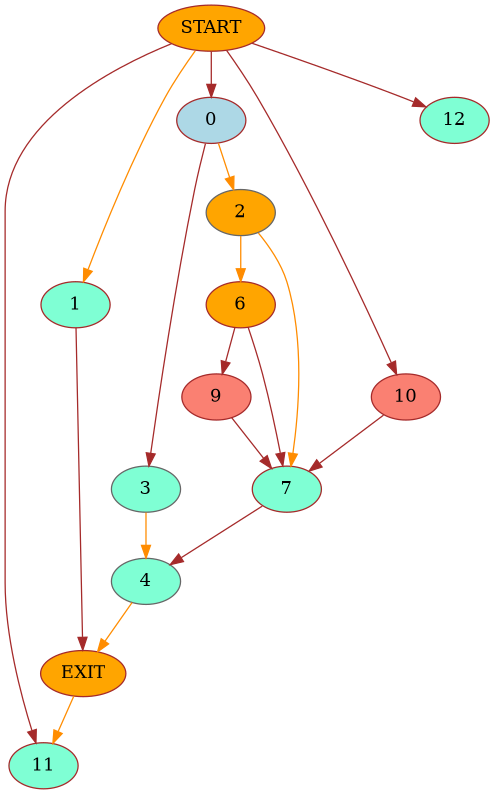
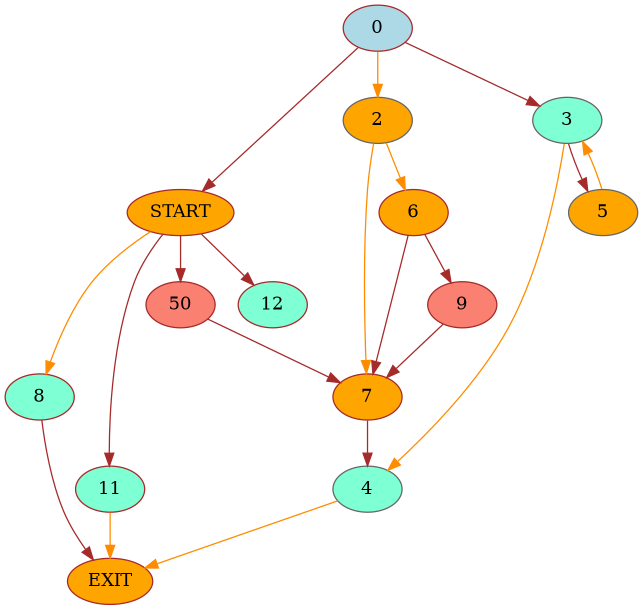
  digraph {
    node [color=brown fillcolor=orange style=filled]
    edge [color=brown]
    n1 [label=START]
    n2 [fillcolor=lightblue label=0]
-   8 [fillcolor=aquamarine label=1]
-   10 [fillcolor=salmon]
+   8 [fillcolor=aquamarine]
+   10 [fillcolor=salmon label=50]
    11 [fillcolor=aquamarine]
    12 [fillcolor=aquamarine]
    2 [color=gray40]
    3 [color=gray40 fillcolor=aquamarine]
    n9 [label=EXIT]
-   7 [fillcolor=aquamarine]
+   7
    6
    4 [color=gray40 fillcolor=aquamarine]
+   5 [color=gray40]
    9 [fillcolor=salmon]
-   n1 -> n2
+   n2 -> n1
    n1 -> 8 [color=darkorange]
    n1 -> 10
    n1 -> 11
    n1 -> 12
    n2 -> 2 [color=darkorange]
    n2 -> 3
    8 -> n9
    10 -> 7
-   n9 -> 11 [color=darkorange]
+   11 -> n9 [color=darkorange]
    2 -> 7 [color=darkorange]
    2 -> 6 [color=darkorange]
    3 -> 4 [color=darkorange]
+   3 -> 5
    7 -> 4
    6 -> 7
    6 -> 9
    4 -> n9 [color=darkorange]
+   5 -> 3 [color=darkorange]
    9 -> 7
  }
